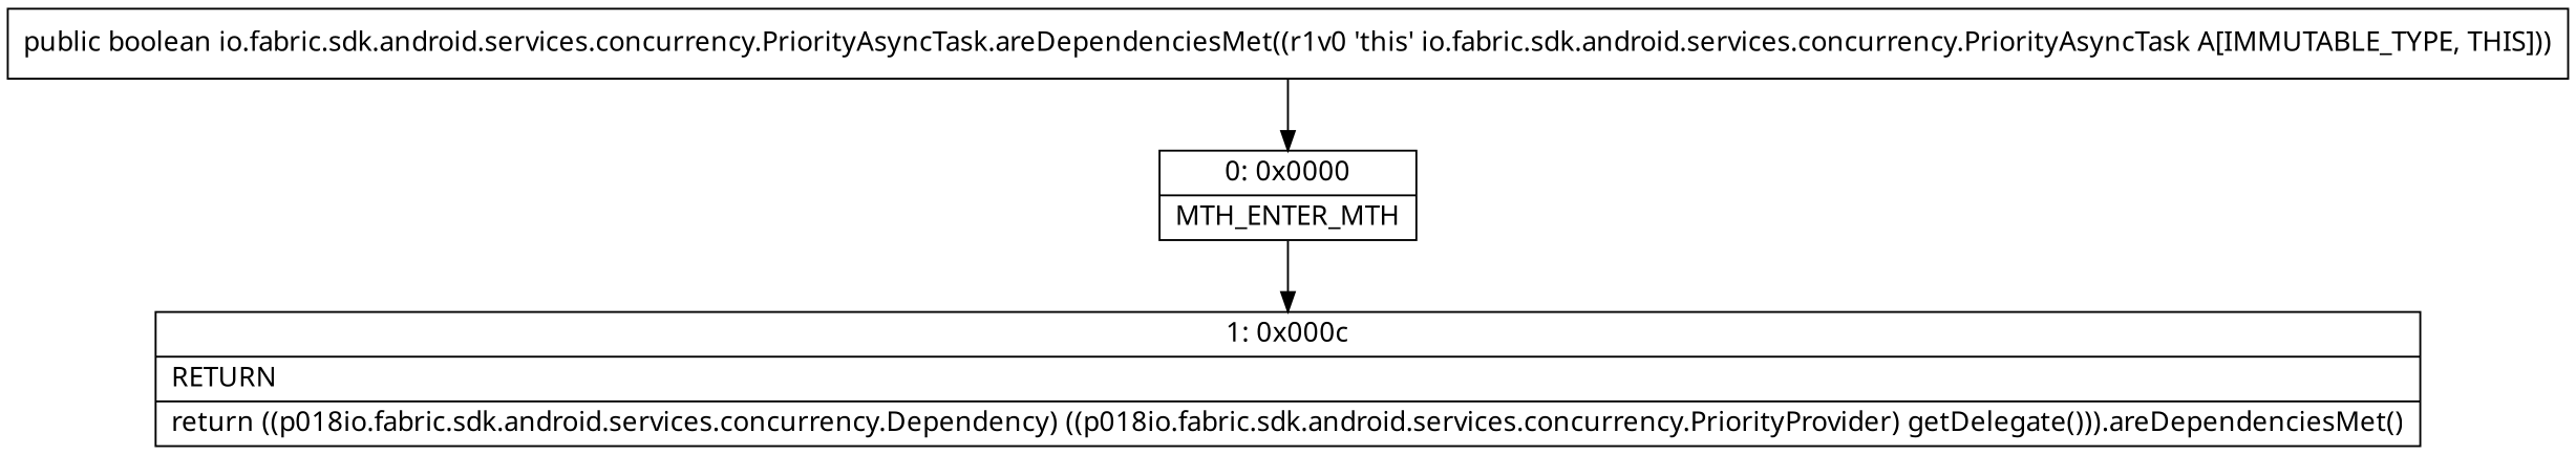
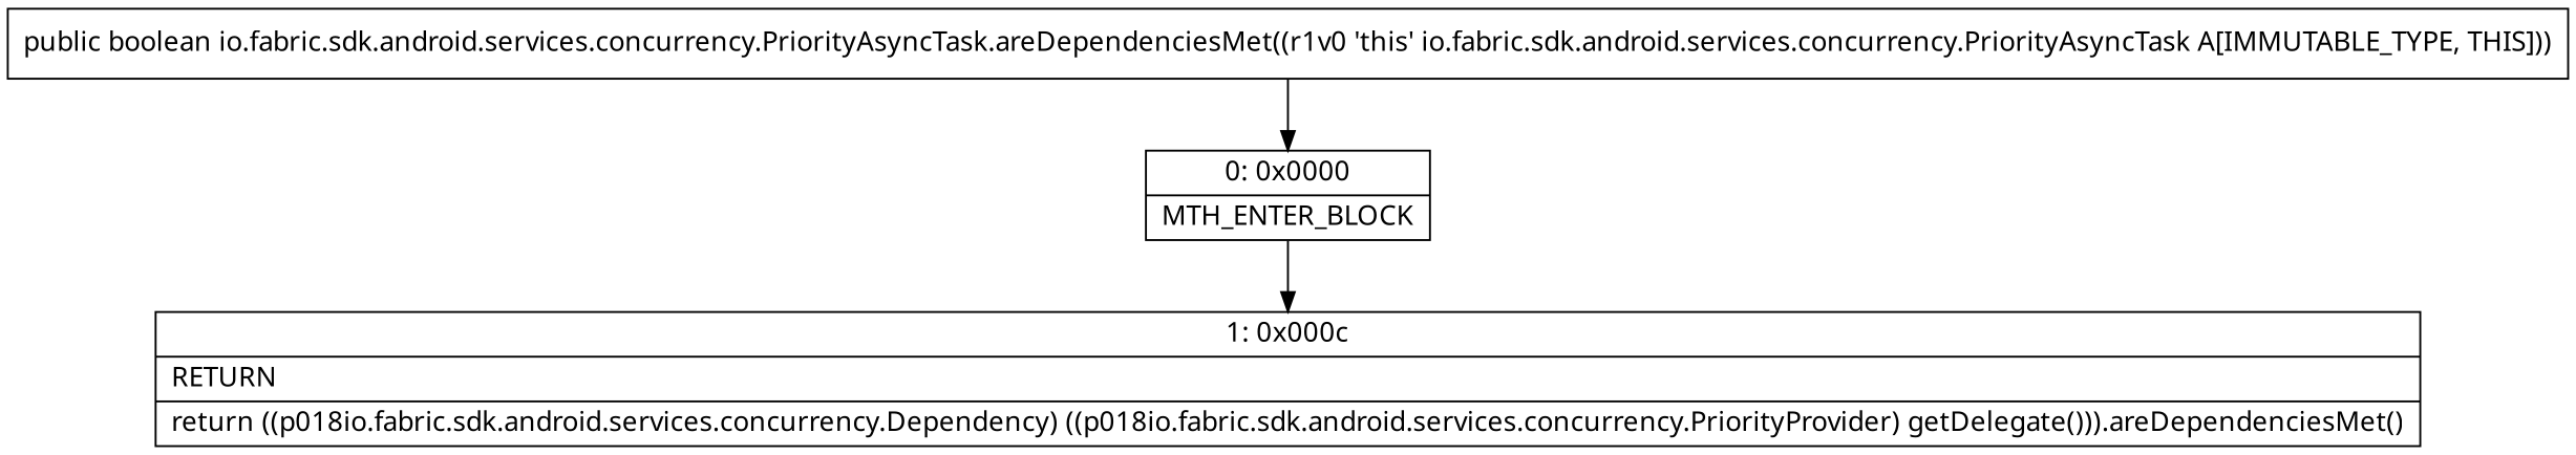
  digraph {
    fontname="Noto Sans"
    node [shape=record fontname="Noto Sans"]
    edge [fontname="Noto Sans"]
-   n1 [label="{0\:\ 0x0000|MTH_ENTER_MTH\l}"]
+   n1 [label="{0\:\ 0x0000|MTH_ENTER_BLOCK\l}"]
    n2 [label="{1\:\ 0x000c|RETURN\l|return ((p018io.fabric.sdk.android.services.concurrency.Dependency) ((p018io.fabric.sdk.android.services.concurrency.PriorityProvider) getDelegate())).areDependenciesMet()\l}"]
    n3 [label="{public boolean io.fabric.sdk.android.services.concurrency.PriorityAsyncTask.areDependenciesMet((r1v0 'this' io.fabric.sdk.android.services.concurrency.PriorityAsyncTask A[IMMUTABLE_TYPE, THIS])) }"]
    n1 -> n2
    n3 -> n1
  }
